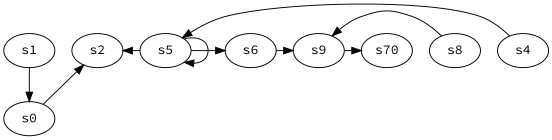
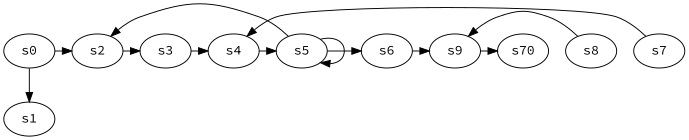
  digraph {
    fontname="Source Code Pro"
    node [fontname="Source Code Pro" player=0]
    edge [fontname="Source Code Pro" constraint="!(time % 3 == 0)"]
    s1 [player=1]
    s0
    s2
+   s3 [player=1]
    s4
    s5 [player=1]
    s6
    s9 [player=1]
+   s7 [player=1]
    s8
    n11 [label=s70]
-   s1 -> s0 [constraint=""]
+   s0 -> s1 [constraint=""]
    s0 -> s2 [constraint="time % 4 == 0"]
+   s2 -> s3 [constraint="time % 3 == 2"]
+   s3 -> s4 [constraint="time % 3 == 1"]
    s4 -> s5 [constraint="time == 4 || time == 15"]
    s5 -> s2
    s5 -> s5 [constraint="time % 2 == 0"]
    s5 -> s6 [constraint="time % 5 == 3"]
    s6 -> s9 [constraint="time % 5 == 0"]
    s9 -> n11 [constraint="time % 2 == 0"]
+   s7 -> s4
    s8 -> s9 [constraint="time == 1 || time == 8 || time == 19"]
  }
